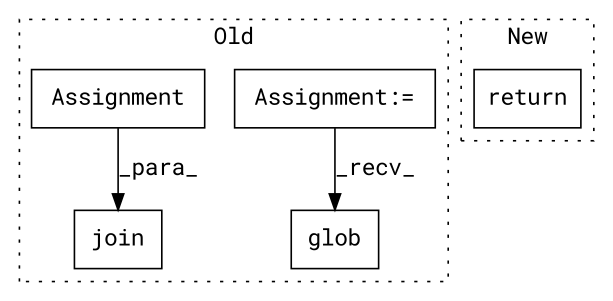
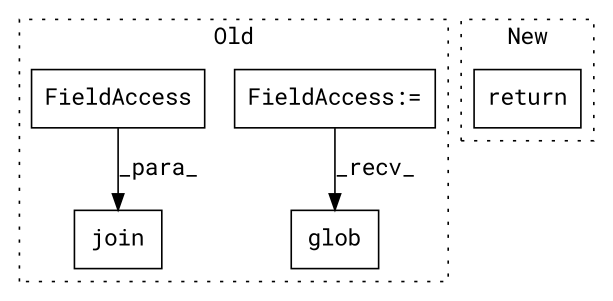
  digraph {
    fontname="Roboto Mono"
    node [a=32 fontname="Roboto Mono" l="5,1" shape=box]
    edge [fontname="Roboto Mono"]
    n1 [label=glob s="2400,2477"]
-   n2 [a=7 l=4 label="Assignment:=" s=2204]
+   n2 [a=7 l=4 label="FieldAccess:=" s=2204]
    n3 [label=join s="2413,2476"]
-   n4 [a=22 l=7 label=Assignment s=2405]
+   n4 [a=22 l=7 label=FieldAccess s=2405]
    n5 [a=41 l=7 label=return s=3546]
    subgraph cluster_1 {
      label=Old
      style=dotted
      n1
      n2
      n3
      n4
    }
    subgraph cluster_2 {
      label=New
      style=dotted
      n5
    }
    n2 -> n1 [label=_recv_]
    n4 -> n3 [label=_para_]
  }
